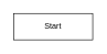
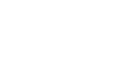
  <mxCell id="0" />
  <mxCell id="1" parent="0" />
- <mxCell id="2" value="Start" style="rounded=0;whiteSpace=wrap;html=1;strokeColor=#000000;" vertex="1" parent="1"><mxGeometry x="20" y="20" width="120" height="40" as="geometry" /></mxCell>
